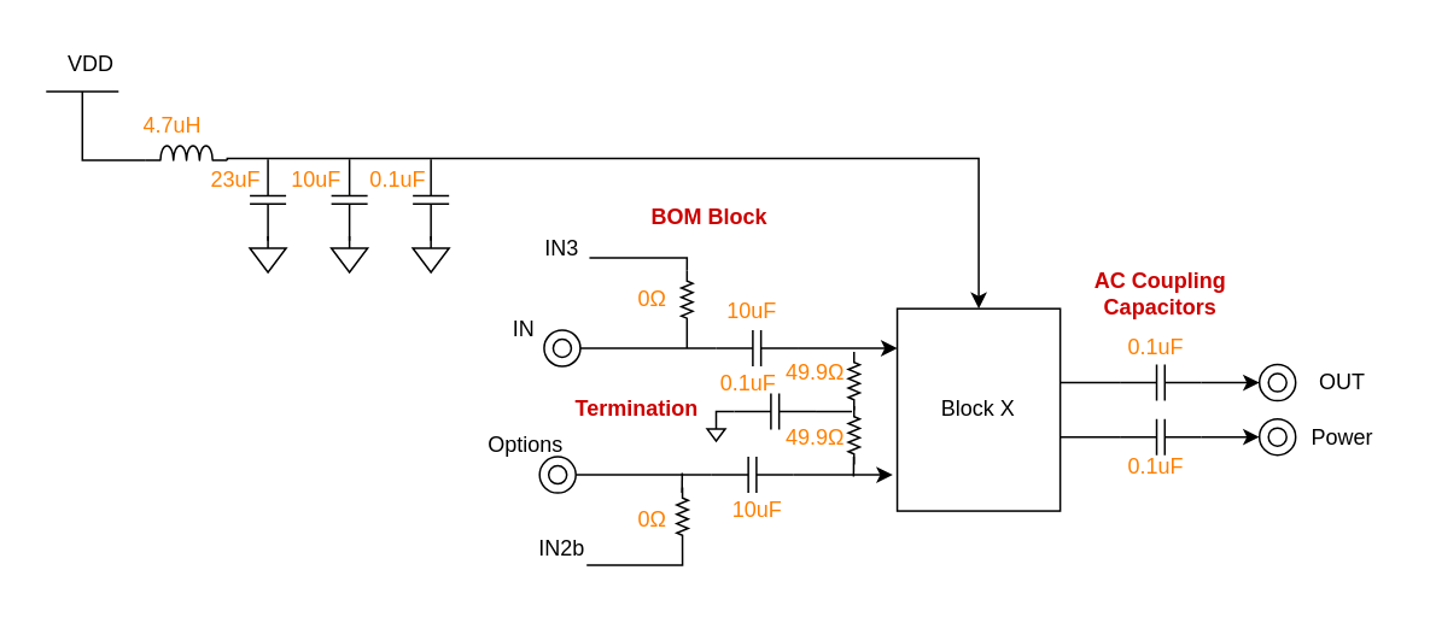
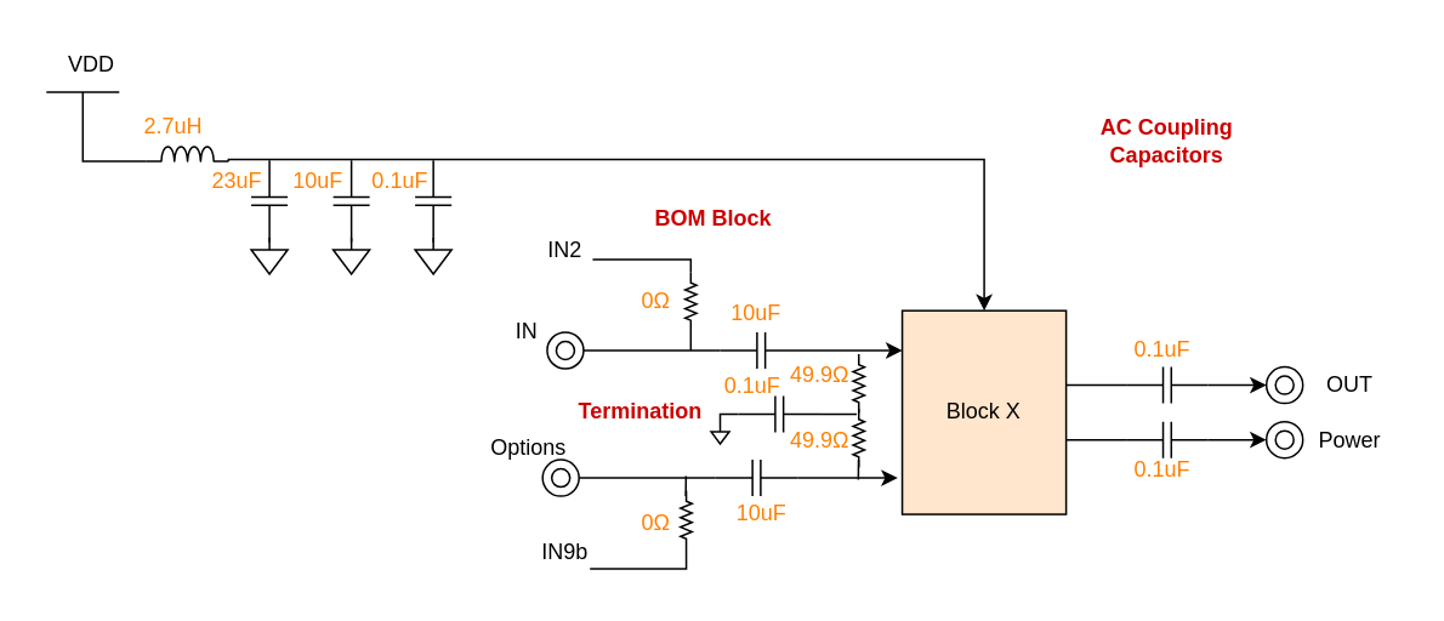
  <mxCell id="0" />
  <mxCell id="1" parent="0" />
  <mxCell id="2" style="edgeStyle=orthogonalEdgeStyle;rounded=0;orthogonalLoop=1;jettySize=auto;html=1;entryX=0;entryY=0.5;entryDx=0;entryDy=0;exitX=0;exitY=0.5;exitDx=0;exitDy=0;exitPerimeter=0;" parent="1" source="39" target="7" edge="1"><mxGeometry relative="1" as="geometry"><mxPoint x="633" y="210.93" as="sourcePoint" /></mxGeometry></mxCell>
  <mxCell id="3" style="edgeStyle=orthogonalEdgeStyle;rounded=0;orthogonalLoop=1;jettySize=auto;html=1;entryX=1;entryY=0.5;entryDx=0;entryDy=0;entryPerimeter=0;exitX=1;exitY=0.25;exitDx=0;exitDy=0;endArrow=none;endFill=0;" parent="1" target="39" edge="1"><mxGeometry relative="1" as="geometry"><mxPoint x="630" y="206.06" as="targetPoint" /><mxPoint x="585" y="211.06" as="sourcePoint" /></mxGeometry></mxCell>
  <mxCell id="4" value="" style="endArrow=none;html=1;rounded=0;endFill=0;" parent="1" edge="1"><mxGeometry width="50" height="50" relative="1" as="geometry"><mxPoint x="320" y="192" as="sourcePoint" /><mxPoint x="395" y="192" as="targetPoint" /></mxGeometry></mxCell>
  <mxCell id="5" value="" style="ellipse;whiteSpace=wrap;html=1;aspect=fixed;" parent="1" vertex="1"><mxGeometry x="300" y="182" width="20" height="20" as="geometry" /></mxCell>
  <mxCell id="6" value="" style="ellipse;whiteSpace=wrap;html=1;aspect=fixed;" parent="1" vertex="1"><mxGeometry x="305" y="187" width="10" height="10" as="geometry" /></mxCell>
  <mxCell id="7" value="" style="ellipse;whiteSpace=wrap;html=1;aspect=fixed;" parent="1" vertex="1"><mxGeometry x="695" y="201.06" width="20" height="20" as="geometry" /></mxCell>
  <mxCell id="8" value="" style="ellipse;whiteSpace=wrap;html=1;aspect=fixed;" parent="1" vertex="1"><mxGeometry x="700" y="206.06" width="10" height="10" as="geometry" /></mxCell>
  <mxCell id="9" value="" style="endArrow=none;html=1;rounded=0;" parent="1" edge="1"><mxGeometry width="50" height="50" relative="1" as="geometry"><mxPoint x="25" y="50" as="sourcePoint" /><mxPoint x="65" y="50" as="targetPoint" /></mxGeometry></mxCell>
  <mxCell id="10" value="" style="endArrow=none;html=1;rounded=0;exitX=0;exitY=1;exitDx=0;exitDy=0;exitPerimeter=0;edgeStyle=orthogonalEdgeStyle;" parent="1" source="12" edge="1"><mxGeometry width="50" height="50" relative="1" as="geometry"><mxPoint x="45" y="80" as="sourcePoint" /><mxPoint x="45" y="50" as="targetPoint" /><Array as="points"><mxPoint x="45" y="88" /></Array></mxGeometry></mxCell>
  <mxCell id="11" style="edgeStyle=orthogonalEdgeStyle;rounded=0;orthogonalLoop=1;jettySize=auto;html=1;exitX=1;exitY=1;exitDx=0;exitDy=0;exitPerimeter=0;entryX=0.5;entryY=0;entryDx=0;entryDy=0;" parent="1" source="12" target="45" edge="1"><mxGeometry relative="1" as="geometry"><mxPoint x="271.38" y="84.814" as="targetPoint" /><Array as="points"><mxPoint x="540" y="87" /></Array></mxGeometry></mxCell>
  <mxCell id="12" value="" style="pointerEvents=1;verticalLabelPosition=bottom;shadow=0;dashed=0;align=center;html=1;verticalAlign=top;shape=mxgraph.electrical.inductors.inductor_3;" parent="1" vertex="1"><mxGeometry x="80" y="80" width="45" height="8" as="geometry" /></mxCell>
  <mxCell id="13" value="" style="pointerEvents=1;verticalLabelPosition=bottom;shadow=0;dashed=0;align=center;html=1;verticalAlign=top;shape=mxgraph.electrical.capacitors.capacitor_1;rotation=90;" parent="1" vertex="1"><mxGeometry x="125" y="100" width="45" height="20" as="geometry" /></mxCell>
  <mxCell id="14" value="" style="pointerEvents=1;verticalLabelPosition=bottom;shadow=0;dashed=0;align=center;html=1;verticalAlign=top;shape=mxgraph.electrical.signal_sources.signal_ground;" parent="1" vertex="1"><mxGeometry x="137.5" y="130" width="20" height="20" as="geometry" /></mxCell>
  <mxCell id="15" value="" style="pointerEvents=1;verticalLabelPosition=bottom;shadow=0;dashed=0;align=center;html=1;verticalAlign=top;shape=mxgraph.electrical.capacitors.capacitor_1;rotation=90;" parent="1" vertex="1"><mxGeometry x="170" y="100" width="45" height="20" as="geometry" /></mxCell>
  <mxCell id="16" value="" style="pointerEvents=1;verticalLabelPosition=bottom;shadow=0;dashed=0;align=center;html=1;verticalAlign=top;shape=mxgraph.electrical.signal_sources.signal_ground;" parent="1" vertex="1"><mxGeometry x="182.5" y="130" width="20" height="20" as="geometry" /></mxCell>
  <mxCell id="17" value="" style="pointerEvents=1;verticalLabelPosition=bottom;shadow=0;dashed=0;align=center;html=1;verticalAlign=top;shape=mxgraph.electrical.capacitors.capacitor_1;rotation=90;" parent="1" vertex="1"><mxGeometry x="215" y="100" width="45" height="20" as="geometry" /></mxCell>
  <mxCell id="18" value="" style="pointerEvents=1;verticalLabelPosition=bottom;shadow=0;dashed=0;align=center;html=1;verticalAlign=top;shape=mxgraph.electrical.signal_sources.signal_ground;" parent="1" vertex="1"><mxGeometry x="227.5" y="130" width="20" height="20" as="geometry" /></mxCell>
  <mxCell id="19" style="edgeStyle=orthogonalEdgeStyle;rounded=0;orthogonalLoop=1;jettySize=auto;html=1;exitX=1;exitY=0.5;exitDx=0;exitDy=0;exitPerimeter=0;endArrow=none;endFill=0;" parent="1" source="20" edge="1"><mxGeometry relative="1" as="geometry"><mxPoint x="378.907" y="192" as="targetPoint" /></mxGeometry></mxCell>
  <mxCell id="20" value="" style="pointerEvents=1;verticalLabelPosition=bottom;shadow=0;dashed=0;align=center;html=1;verticalAlign=top;shape=mxgraph.electrical.resistors.resistor_2;rotation=90;" parent="1" vertex="1"><mxGeometry x="362.75" y="162" width="32.25" height="6.25" as="geometry" /></mxCell>
  <mxCell id="21" value="" style="endArrow=none;html=1;rounded=0;entryX=0;entryY=0.5;entryDx=0;entryDy=0;entryPerimeter=0;edgeStyle=orthogonalEdgeStyle;" parent="1" target="20" edge="1"><mxGeometry width="50" height="50" relative="1" as="geometry"><mxPoint x="325" y="142" as="sourcePoint" /><mxPoint x="375" y="122" as="targetPoint" /><Array as="points"><mxPoint x="379" y="142" /></Array></mxGeometry></mxCell>
  <mxCell id="22" style="edgeStyle=orthogonalEdgeStyle;rounded=0;orthogonalLoop=1;jettySize=auto;html=1;" parent="1" source="23" edge="1"><mxGeometry relative="1" as="geometry"><mxPoint x="495" y="192" as="targetPoint" /></mxGeometry></mxCell>
  <mxCell id="23" value="" style="pointerEvents=1;verticalLabelPosition=bottom;shadow=0;dashed=0;align=center;html=1;verticalAlign=top;shape=mxgraph.electrical.capacitors.capacitor_1;rotation=-180;" parent="1" vertex="1"><mxGeometry x="395" y="182" width="45" height="20" as="geometry" /></mxCell>
  <mxCell id="24" value="" style="pointerEvents=1;verticalLabelPosition=bottom;shadow=0;dashed=0;align=center;html=1;verticalAlign=top;shape=mxgraph.electrical.resistors.resistor_2;rotation=90;" parent="1" vertex="1"><mxGeometry x="455" y="207" width="32.25" height="6.25" as="geometry" /></mxCell>
  <mxCell id="25" value="" style="pointerEvents=1;verticalLabelPosition=bottom;shadow=0;dashed=0;align=center;html=1;verticalAlign=top;shape=mxgraph.electrical.resistors.resistor_2;rotation=90;" parent="1" vertex="1"><mxGeometry x="455" y="237" width="32.25" height="6.25" as="geometry" /></mxCell>
  <mxCell id="26" style="edgeStyle=orthogonalEdgeStyle;rounded=0;orthogonalLoop=1;jettySize=auto;html=1;endArrow=none;endFill=0;" parent="1" source="27" edge="1"><mxGeometry relative="1" as="geometry"><mxPoint x="470" y="227" as="targetPoint" /></mxGeometry></mxCell>
  <mxCell id="27" value="" style="pointerEvents=1;verticalLabelPosition=bottom;shadow=0;dashed=0;align=center;html=1;verticalAlign=top;shape=mxgraph.electrical.capacitors.capacitor_1;rotation=-180;" parent="1" vertex="1"><mxGeometry x="405" y="217" width="45" height="20" as="geometry" /></mxCell>
  <mxCell id="28" style="edgeStyle=orthogonalEdgeStyle;rounded=0;orthogonalLoop=1;jettySize=auto;html=1;entryX=1;entryY=0.5;entryDx=0;entryDy=0;entryPerimeter=0;endArrow=none;endFill=0;" parent="1" source="29" target="27" edge="1"><mxGeometry relative="1" as="geometry"><Array as="points"><mxPoint x="395" y="227" /></Array></mxGeometry></mxCell>
  <mxCell id="29" value="" style="pointerEvents=1;verticalLabelPosition=bottom;shadow=0;dashed=0;align=center;html=1;verticalAlign=top;shape=mxgraph.electrical.signal_sources.signal_ground;" parent="1" vertex="1"><mxGeometry x="390" y="233.25" width="10" height="10" as="geometry" /></mxCell>
  <mxCell id="30" value="" style="endArrow=none;html=1;rounded=0;endFill=0;" parent="1" edge="1"><mxGeometry width="50" height="50" relative="1" as="geometry"><mxPoint x="317.5" y="262" as="sourcePoint" /><mxPoint x="392.5" y="262" as="targetPoint" /></mxGeometry></mxCell>
  <mxCell id="31" value="" style="ellipse;whiteSpace=wrap;html=1;aspect=fixed;" parent="1" vertex="1"><mxGeometry x="297.5" y="252" width="20" height="20" as="geometry" /></mxCell>
  <mxCell id="32" value="" style="ellipse;whiteSpace=wrap;html=1;aspect=fixed;" parent="1" vertex="1"><mxGeometry x="302.5" y="257" width="10" height="10" as="geometry" /></mxCell>
  <mxCell id="33" value="" style="pointerEvents=1;verticalLabelPosition=bottom;shadow=0;dashed=0;align=center;html=1;verticalAlign=top;shape=mxgraph.electrical.resistors.resistor_2;rotation=90;" parent="1" vertex="1"><mxGeometry x="360.25" y="282" width="32.25" height="6.25" as="geometry" /></mxCell>
  <mxCell id="34" style="edgeStyle=orthogonalEdgeStyle;rounded=0;orthogonalLoop=1;jettySize=auto;html=1;" parent="1" source="35" edge="1"><mxGeometry relative="1" as="geometry"><mxPoint x="492.5" y="262" as="targetPoint" /></mxGeometry></mxCell>
  <mxCell id="35" value="" style="pointerEvents=1;verticalLabelPosition=bottom;shadow=0;dashed=0;align=center;html=1;verticalAlign=top;shape=mxgraph.electrical.capacitors.capacitor_1;rotation=-180;" parent="1" vertex="1"><mxGeometry x="392.5" y="252" width="45" height="20" as="geometry" /></mxCell>
  <mxCell id="36" style="edgeStyle=orthogonalEdgeStyle;rounded=0;orthogonalLoop=1;jettySize=auto;html=1;exitX=1;exitY=0.5;exitDx=0;exitDy=0;exitPerimeter=0;endArrow=none;endFill=0;" parent="1" edge="1"><mxGeometry relative="1" as="geometry"><mxPoint x="376.137" y="272" as="targetPoint" /><mxPoint x="376.23" y="261" as="sourcePoint" /></mxGeometry></mxCell>
  <mxCell id="37" value="" style="endArrow=none;html=1;rounded=0;entryX=1;entryY=0.5;entryDx=0;entryDy=0;entryPerimeter=0;edgeStyle=orthogonalEdgeStyle;" parent="1" target="33" edge="1"><mxGeometry width="50" height="50" relative="1" as="geometry"><mxPoint x="323.5" y="312" as="sourcePoint" /><mxPoint x="377.5" y="319" as="targetPoint" /><Array as="points"><mxPoint x="376.5" y="312" /><mxPoint x="376.5" y="301" /></Array></mxGeometry></mxCell>
  <mxCell id="38" style="edgeStyle=orthogonalEdgeStyle;rounded=0;orthogonalLoop=1;jettySize=auto;html=1;exitX=1;exitY=0.5;exitDx=0;exitDy=0;exitPerimeter=0;endArrow=none;endFill=0;" parent="1" edge="1"><mxGeometry relative="1" as="geometry"><mxPoint x="470.887" y="263" as="targetPoint" /><mxPoint x="470.98" y="252" as="sourcePoint" /></mxGeometry></mxCell>
  <mxCell id="39" value="" style="pointerEvents=1;verticalLabelPosition=bottom;shadow=0;dashed=0;align=center;html=1;verticalAlign=top;shape=mxgraph.electrical.capacitors.capacitor_1;rotation=-180;" parent="1" vertex="1"><mxGeometry x="618" y="201.06" width="45" height="20" as="geometry" /></mxCell>
  <mxCell id="40" style="edgeStyle=orthogonalEdgeStyle;rounded=0;orthogonalLoop=1;jettySize=auto;html=1;entryX=0;entryY=0.5;entryDx=0;entryDy=0;exitX=0;exitY=0.5;exitDx=0;exitDy=0;exitPerimeter=0;" parent="1" source="44" target="42" edge="1"><mxGeometry relative="1" as="geometry"><mxPoint x="633" y="240.93" as="sourcePoint" /></mxGeometry></mxCell>
  <mxCell id="41" style="edgeStyle=orthogonalEdgeStyle;rounded=0;orthogonalLoop=1;jettySize=auto;html=1;entryX=1;entryY=0.5;entryDx=0;entryDy=0;entryPerimeter=0;exitX=1;exitY=0.25;exitDx=0;exitDy=0;endArrow=none;endFill=0;" parent="1" target="44" edge="1"><mxGeometry relative="1" as="geometry"><mxPoint x="630" y="236.06" as="targetPoint" /><mxPoint x="585" y="241.06" as="sourcePoint" /></mxGeometry></mxCell>
  <mxCell id="42" value="" style="ellipse;whiteSpace=wrap;html=1;aspect=fixed;" parent="1" vertex="1"><mxGeometry x="695" y="231.06" width="20" height="20" as="geometry" /></mxCell>
  <mxCell id="43" value="" style="ellipse;whiteSpace=wrap;html=1;aspect=fixed;" parent="1" vertex="1"><mxGeometry x="700" y="236.06" width="10" height="10" as="geometry" /></mxCell>
  <mxCell id="44" value="" style="pointerEvents=1;verticalLabelPosition=bottom;shadow=0;dashed=0;align=center;html=1;verticalAlign=top;shape=mxgraph.electrical.capacitors.capacitor_1;rotation=-180;" parent="1" vertex="1"><mxGeometry x="618" y="231.06" width="45" height="20" as="geometry" /></mxCell>
- <mxCell id="45" value="Block X" style="rounded=0;whiteSpace=wrap;html=1;" parent="1" vertex="1"><mxGeometry x="495" y="170.12" width="90" height="111.88" as="geometry" /></mxCell>
+ <mxCell id="45" value="Block X" style="rounded=0;whiteSpace=wrap;html=1;fillColor=#ffe6cc;" parent="1" vertex="1"><mxGeometry x="495" y="170.12" width="90" height="111.88" as="geometry" /></mxCell>
  <mxCell id="46" value="IN" style="text;html=1;strokeColor=none;fillColor=none;align=center;verticalAlign=middle;whiteSpace=wrap;rounded=0;" parent="1" vertex="1"><mxGeometry x="259" y="167" width="60" height="30" as="geometry" /></mxCell>
  <mxCell id="47" value="Options" style="text;html=1;strokeColor=none;fillColor=none;align=center;verticalAlign=middle;whiteSpace=wrap;rounded=0;" parent="1" vertex="1"><mxGeometry x="260" y="231.06" width="60" height="30" as="geometry" /></mxCell>
  <mxCell id="48" value="OUT" style="text;html=1;strokeColor=none;fillColor=none;align=center;verticalAlign=middle;whiteSpace=wrap;rounded=0;" parent="1" vertex="1"><mxGeometry x="711" y="196.06" width="60" height="30" as="geometry" /></mxCell>
  <mxCell id="49" value="Power" style="text;html=1;strokeColor=none;fillColor=none;align=center;verticalAlign=middle;whiteSpace=wrap;rounded=0;" parent="1" vertex="1"><mxGeometry x="711" y="227" width="60" height="30" as="geometry" /></mxCell>
- <mxCell id="50" value="IN3" style="text;html=1;strokeColor=none;fillColor=none;align=center;verticalAlign=middle;whiteSpace=wrap;rounded=0;" parent="1" vertex="1"><mxGeometry x="280" y="122" width="60" height="30" as="geometry" /></mxCell>
- <mxCell id="51" value="IN2b" style="text;html=1;strokeColor=none;fillColor=none;align=center;verticalAlign=middle;whiteSpace=wrap;rounded=0;" parent="1" vertex="1"><mxGeometry x="280" y="288.25" width="60" height="30" as="geometry" /></mxCell>
+ <mxCell id="50" value="IN2" style="text;html=1;strokeColor=none;fillColor=none;align=center;verticalAlign=middle;whiteSpace=wrap;rounded=0;" parent="1" vertex="1"><mxGeometry x="280" y="122" width="60" height="30" as="geometry" /></mxCell>
+ <mxCell id="51" value="IN9b" style="text;html=1;strokeColor=none;fillColor=none;align=center;verticalAlign=middle;whiteSpace=wrap;rounded=0;" parent="1" vertex="1"><mxGeometry x="280" y="288.25" width="60" height="30" as="geometry" /></mxCell>
  <mxCell id="52" value="VDD" style="text;html=1;strokeColor=none;fillColor=none;align=center;verticalAlign=middle;whiteSpace=wrap;rounded=0;" parent="1" vertex="1"><mxGeometry x="20" y="20" width="60" height="30" as="geometry" /></mxCell>
  <mxCell id="53" value="&lt;font color=&quot;#ff8000&quot;&gt;0Ω&lt;/font&gt;" style="text;html=1;strokeColor=none;fillColor=none;align=center;verticalAlign=middle;whiteSpace=wrap;rounded=0;" parent="1" vertex="1"><mxGeometry x="330" y="150" width="60" height="30" as="geometry" /></mxCell>
  <mxCell id="54" value="&lt;font color=&quot;#ff8000&quot;&gt;0Ω&lt;/font&gt;" style="text;html=1;strokeColor=none;fillColor=none;align=center;verticalAlign=middle;whiteSpace=wrap;rounded=0;" parent="1" vertex="1"><mxGeometry x="330" y="272" width="60" height="30" as="geometry" /></mxCell>
  <mxCell id="55" value="&lt;font color=&quot;#ff8000&quot;&gt;10uF&lt;/font&gt;" style="text;html=1;strokeColor=none;fillColor=none;align=center;verticalAlign=middle;whiteSpace=wrap;rounded=0;" parent="1" vertex="1"><mxGeometry x="395" y="157" width="40" height="30" as="geometry" /></mxCell>
  <mxCell id="56" value="&lt;font color=&quot;#ff8000&quot;&gt;10uF&lt;/font&gt;" style="text;html=1;strokeColor=none;fillColor=none;align=center;verticalAlign=middle;whiteSpace=wrap;rounded=0;" parent="1" vertex="1"><mxGeometry x="397.5" y="267" width="40" height="30" as="geometry" /></mxCell>
  <mxCell id="57" value="&lt;font color=&quot;#ff8000&quot;&gt;49.9Ω&lt;/font&gt;" style="text;html=1;strokeColor=none;fillColor=none;align=center;verticalAlign=middle;whiteSpace=wrap;rounded=0;" parent="1" vertex="1"><mxGeometry x="430" y="191.06" width="40" height="30" as="geometry" /></mxCell>
  <mxCell id="58" value="&lt;font color=&quot;#ff8000&quot;&gt;49.9Ω&lt;/font&gt;" style="text;html=1;strokeColor=none;fillColor=none;align=center;verticalAlign=middle;whiteSpace=wrap;rounded=0;" parent="1" vertex="1"><mxGeometry x="430" y="227" width="40" height="30" as="geometry" /></mxCell>
  <mxCell id="59" value="&lt;font color=&quot;#ff8000&quot;&gt;0.1uF&lt;/font&gt;" style="text;html=1;strokeColor=none;fillColor=none;align=center;verticalAlign=middle;whiteSpace=wrap;rounded=0;" parent="1" vertex="1"><mxGeometry x="392.5" y="197" width="40" height="30" as="geometry" /></mxCell>
  <mxCell id="60" value="&lt;font color=&quot;#ff8000&quot;&gt;0.1uF&lt;/font&gt;" style="text;html=1;strokeColor=none;fillColor=none;align=center;verticalAlign=middle;whiteSpace=wrap;rounded=0;" parent="1" vertex="1"><mxGeometry x="618" y="177" width="40" height="30" as="geometry" /></mxCell>
  <mxCell id="61" value="&lt;font color=&quot;#ff8000&quot;&gt;0.1uF&lt;/font&gt;" style="text;html=1;strokeColor=none;fillColor=none;align=center;verticalAlign=middle;whiteSpace=wrap;rounded=0;" parent="1" vertex="1"><mxGeometry x="618" y="243.25" width="40" height="30" as="geometry" /></mxCell>
  <mxCell id="62" value="&lt;font color=&quot;#ff8000&quot;&gt;23uF&lt;/font&gt;" style="text;html=1;strokeColor=none;fillColor=none;align=center;verticalAlign=middle;whiteSpace=wrap;rounded=0;" parent="1" vertex="1"><mxGeometry x="110" y="88" width="40" height="22" as="geometry" /></mxCell>
  <mxCell id="63" value="&lt;font color=&quot;#ff8000&quot;&gt;10uF&lt;/font&gt;" style="text;html=1;strokeColor=none;fillColor=none;align=center;verticalAlign=middle;whiteSpace=wrap;rounded=0;" parent="1" vertex="1"><mxGeometry x="157.5" y="93" width="32.5" height="12" as="geometry" /></mxCell>
  <mxCell id="64" value="&lt;font color=&quot;#ff8000&quot;&gt;0.1uF&lt;/font&gt;" style="text;html=1;strokeColor=none;fillColor=none;align=center;verticalAlign=middle;whiteSpace=wrap;rounded=0;" parent="1" vertex="1"><mxGeometry x="197.5" y="88" width="42.5" height="22" as="geometry" /></mxCell>
- <mxCell id="65" value="&lt;font color=&quot;#ff8000&quot;&gt;4.7uH&lt;/font&gt;" style="text;html=1;strokeColor=none;fillColor=none;align=center;verticalAlign=middle;whiteSpace=wrap;rounded=0;" parent="1" vertex="1"><mxGeometry x="75" y="58" width="40" height="22" as="geometry" /></mxCell>
- <mxCell id="66" value="&lt;font color=&quot;#cc0000&quot;&gt;AC Coupling Capacitors&lt;/font&gt;" style="text;html=1;strokeColor=none;fillColor=none;align=center;verticalAlign=middle;whiteSpace=wrap;rounded=0;fontStyle=1" parent="1" vertex="1"><mxGeometry x="601.25" y="147" width="78.5" height="30" as="geometry" /></mxCell>
+ <mxCell id="65" value="&lt;font color=&quot;#ff8000&quot;&gt;2.7uH&lt;/font&gt;" style="text;html=1;strokeColor=none;fillColor=none;align=center;verticalAlign=middle;whiteSpace=wrap;rounded=0;" parent="1" vertex="1"><mxGeometry x="75" y="58" width="40" height="22" as="geometry" /></mxCell>
+ <mxCell id="66" value="&lt;font color=&quot;#cc0000&quot;&gt;AC Coupling Capacitors&lt;/font&gt;" style="text;html=1;strokeColor=none;fillColor=none;align=center;verticalAlign=middle;whiteSpace=wrap;rounded=0;fontStyle=1" parent="1" vertex="1"><mxGeometry x="601.25" y="62" width="78.5" height="30" as="geometry" /></mxCell>
  <mxCell id="67" value="&lt;font color=&quot;#cc0000&quot;&gt;Termination&lt;/font&gt;" style="text;html=1;strokeColor=none;fillColor=none;align=center;verticalAlign=middle;whiteSpace=wrap;rounded=0;fontStyle=1" parent="1" vertex="1"><mxGeometry x="311.5" y="211.06" width="78.5" height="30" as="geometry" /></mxCell>
  <mxCell id="68" value="&lt;font color=&quot;#cc0000&quot;&gt;BOM Block&lt;/font&gt;" style="text;html=1;strokeColor=none;fillColor=none;align=center;verticalAlign=middle;whiteSpace=wrap;rounded=0;fontStyle=1" parent="1" vertex="1"><mxGeometry x="351.5" y="105" width="78.5" height="30" as="geometry" /></mxCell>
